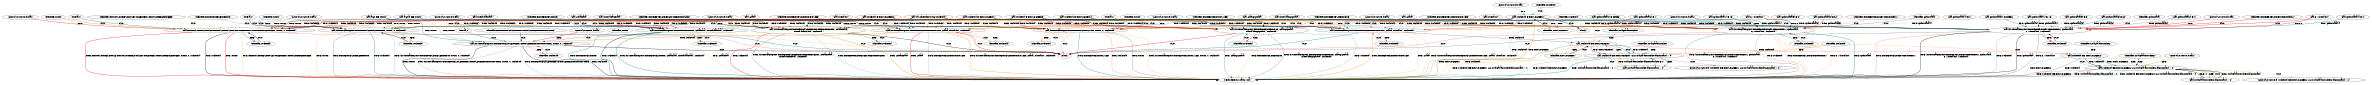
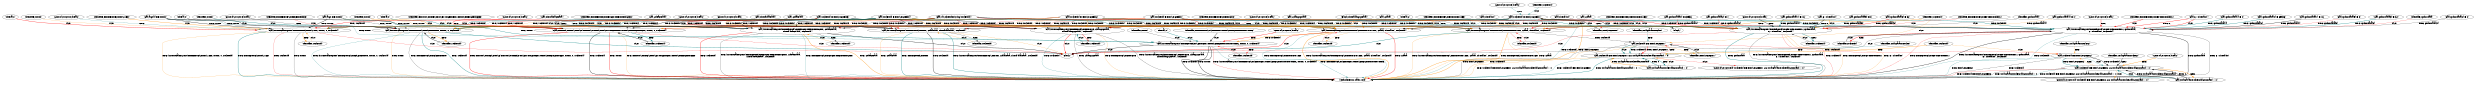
  digraph {
    edge [color=black style=solid]
    n1 [label="(Call,socket_id = RIL_SOCKET_1)"]
    n2 [label="(Call,issueLocalRequest(RIL_REQUEST_RESET_RADIO, NULL, 0, socket_id))"]
    n3 [label="(Call,issueLocalRequest(RIL_REQUEST_RADIO_POWER, &data, sizeof(int), socket_id))"]
    n4 [label="(Call,RIL_UNSOL_RESPONSE(RIL_UNSOL_RESPONSE_VOICE_NETWORK_STATE_CHANGED, NULL, 0, socket_id))"]
    n5 [label="(Call,issueLocalRequest(RIL_REQUEST_OEM_HOOK_RAW, qxdm_data,\n 6 * sizeof(int), socket_id))"]
    n6 [label="(Call,issueLocalRequest(RIL_REQUEST_OEM_HOOK_RAW, qxdm_data,\n 6 * sizeof(int), socket_id))"]
    n7 [label="(Call,issueLocalRequest(RIL_REQUEST_RADIO_POWER, &data, sizeof(int), socket_id))"]
    n8 [label="(Call,issueLocalRequest(RIL_REQUEST_DEACTIVATE_DATA_CALL, &deactData,\n sizeof(deactData), socket_id))"]
    n9 [label="(Call,issueLocalRequest(RIL_REQUEST_DIAL, &dialData, sizeof(dialData), socket_id))"]
    n10 [label="(Call,issueLocalRequest(RIL_REQUEST_ANSWER, NULL, 0, socket_id))"]
    n11 [label="(Call,issueLocalRequest(RIL_REQUEST_HANGUP, &hangupData,\n sizeof(hangupData), socket_id))"]
    n12 [label="(MethodReturn,static void)"]
    n13 [label="(Identifier,RIL_SOCKET_1)"]
    n14 [label="(Block,)"]
    n15 [label="(Identifier,socket_id)"]
    n16 [label="(Block,)"]
    n17 [label="(Call,socket_id == RIL_SOCKET_1)"]
    n18 [label="(Identifier,socket_id)"]
    n19 [label="(Identifier,socket_id)"]
    n20 [label="(Identifier,socket_id)"]
    n21 [label="(Identifier,socket_id)"]
    n22 [label="(Call,issueLocalRequest(RIL_REQUEST_SET_NETWORK_SELECTION_AUTOMATIC, NULL, 0, socket_id))"]
    n23 [label="(Identifier,socket_id)"]
    n24 [label="(Identifier,socket_id)"]
    n25 [label="(Identifier,socket_id)"]
    n26 [label="(Identifier,socket_id)"]
    n27 [label="(Identifier,socket_id)"]
    n28 [label="(Call,socket_id == RIL_SOCKET_1 && s_ril_param_socket.fdCommand > 0)"]
    n29 [label="(Call,socket_id == RIL_SOCKET_2)"]
    n30 [label="(Identifier,RIL_SOCKET_1)"]
    n31 [label="(Call,s_ril_param_socket.fdCommand > 0)"]
    n32 [label="(ControlStructure,if (socket_id == RIL_SOCKET_1 && s_ril_param_socket.fdCommand > 0))"]
    n33 [label="(Call,socket_id == RIL_SOCKET_2 && s_ril_param_socket2.fdCommand > 0)"]
    n34 [label="(ControlStructure,if (socket_id == RIL_SOCKET_2 && s_ril_param_socket2.fdCommand > 0))"]
    n35 [label="(Call,s_ril_param_socket2.fdCommand > 0)"]
    n36 [label="(Identifier,socket_id)"]
    n37 [label="(Call,&data)"]
    n38 [label="(ControlStructure,break;)"]
    n39 [label="(Call,qxdm_data[0] = 65536)"]
    n40 [label="(Call,qxdm_data[0] = 65536)"]
+   n41 [label="(Literal,2)"]
    n42 [label="(Identifier,qxdm_data)"]
    n43 [label="(Call,socket_id = RIL_SOCKET_1)"]
    n44 [label="(Identifier,RIL_REQUEST_RADIO_POWER)"]
    n45 [label="(Call,sizeof(int))"]
    n46 [label="(Identifier,NULL)"]
    n47 [label="(Call,qxdm_data[1] = 16)"]
    n48 [label="(Call,&hangupData)"]
    n49 [label="(ControlStructure,break;)"]
    n50 [label="(Call,qxdm_data[4] = 0)"]
-   n51 [label="(Call,sizeof(hangupData))"]
+   n51 [label="(Block,sizeof(hangupData))"]
    n52 [label="(Call,sizeof(deactData))"]
    n53 [label="(Identifier,NULL)"]
    n54 [label="(Call,rilSocketIdToString(socket_id))"]
    n55 [label="(Identifier,NULL)"]
    n56 [label="(Identifier,s_ril_param_socket)"]
    n57 [label="(Call,sizeof(int))"]
    n58 [label="(Literal,0)"]
    n59 [label="(Call,qxdm_data[5] = 8)"]
    n60 [label="(Call,qxdm_data[3] = 32)"]
    n61 [label="(Call,args == NULL)"]
    n62 [label="(Literal,0)"]
    n63 [label="(Call,qxdm_data[2] = 1)"]
    n64 [label="(Identifier,RIL_REQUEST_HANGUP)"]
    n65 [label="(ControlStructure,break;)"]
    n66 [label="(Call,sizeof(dialData))"]
    n67 [label="(Identifier,qxdm_data)"]
    n68 [label="(ControlStructure,break;)"]
    n69 [label="(Call,qxdm_data[2] = 0)"]
    n70 [label="(ControlStructure,break;)"]
    n71 [label="(Identifier,RIL_REQUEST_DEACTIVATE_DATA_CALL)"]
    n72 [label="(Literal,0)"]
    n73 [label="(Call,qxdm_data[1] = 16)"]
    n74 [label="(Identifier,RIL_UNSOL_RESPONSE_VOICE_NETWORK_STATE_CHANGED)"]
    n75 [label="(Identifier,NULL)"]
    n76 [label="(Call,&data)"]
    n77 [label="(Identifier,RIL_REQUEST_SET_NETWORK_SELECTION_AUTOMATIC)"]
    n78 [label="(ControlStructure,break;)"]
    n79 [label="(Identifier,s_ril_param_socket2)"]
    n80 [label="(ControlStructure,break;)"]
    n81 [label="(Identifier,socket_id)"]
    n82 [label="(Identifier,RIL_REQUEST_ANSWER)"]
    n83 [label="(Identifier,RIL_REQUEST_RADIO_POWER)"]
    n84 [label="(Call,socket_id = RIL_SOCKET_2)"]
-   n85 [label="(Identifier,RIL_REQUEST_DIAL)"]
    n86 [label="(Identifier,RIL_REQUEST_OEM_HOOK_RAW)"]
+   n87 [label="(Call,&deactData)"]
    n88 [label="(Call,&dialData)"]
    n89 [label="(Call,args[i] == NULL)"]
    n90 [label="(Call,6 * sizeof(int))"]
    n91 [label="(ControlStructure,break;)"]
    n92 [label="(ControlStructure,break;)"]
    n93 [label="(Identifier,socket_id)"]
    n94 [label="(Call,6 * sizeof(int))"]
    n95 [label="(Call,qxdm_data[4] = 0)"]
    n96 [label="(ControlStructure,break;)"]
    n97 [label="(Call,socket_id = RIL_SOCKET_3)"]
    n98 [label="(Identifier,s_ril_param_socket2)"]
    n99 [label="(Literal,0)"]
    n100 [label="(Call,qxdm_data[5] = 8)"]
    n101 [label="(Call,qxdm_data[3] = 32)"]
    n102 [label="(Identifier,RIL_REQUEST_OEM_HOOK_RAW)"]
    n103 [label="(Call,socket_id = RIL_SOCKET_4)"]
    n104 [label="(ControlStructure,break;)"]
-   n105 [label="(Identifier,RIL_DIAL_RESET_RADIO)"]
+   n105 [label="(Identifier,RIL_REQUEST_RESET_RADIO)"]
    n106 [label="(Identifier,s_ril_param_socket)"]
    n107 [label="(Identifier,socket_id)"]
    n1 -> n2 [label="DDG: socket_id" style=bold]
    n1 -> n3 [color=red label="DDG: socket_id" style=bold]
    n1 -> n4 [color=darkorange label="DDG: socket_id"]
    n1 -> n5 [color=darkorange label="DDG: socket_id"]
    n1 -> n6 [color=teal label="DDG: socket_id" style=bold]
    n1 -> n7 [color=red label="DDG: socket_id"]
    n1 -> n8 [label="DDG: socket_id"]
    n1 -> n9 [color=teal label="DDG: socket_id"]
    n1 -> n10 [label="DDG: socket_id"]
    n1 -> n11 [color=teal label="DDG: socket_id"]
    n1 -> n12 [color=teal label="DDG: socket_id"]
    n1 -> n12 [color=darkorange label="DDG: RIL_SOCKET_1" style=bold]
    n1 -> n13 [color=red label="CFG: "]
    n1 -> n14 [label="AST: " style=bold]
    n2 -> n12 [color=teal label="DDG: issueLocalRequest(RIL_REQUEST_RESET_RADIO, NULL, 0, socket_id)"]
    n2 -> n12 [color=darkorange label="DDG: NULL"]
    n2 -> n12 [label="DDG: RIL_REQUEST_RESET_RADIO"]
    n2 -> n12 [color=teal label="DDG: socket_id" style=bold]
    n2 -> n15 [color=darkorange label="CFG: " style=bold]
    n2 -> n16 [color=teal label="AST: " style=bold]
    n3 -> n12 [color=darkorange label="DDG: issueLocalRequest(RIL_REQUEST_RADIO_POWER, &data, sizeof(int), socket_id)"]
    n3 -> n12 [color=darkorange label="DDG: RIL_REQUEST_RADIO_POWER" style=bold]
    n3 -> n12 [color=darkorange label="DDG: &data"]
    n3 -> n16 [color=teal label="AST: " style=bold]
    n3 -> n17 [label="DDG: socket_id"]
    n3 -> n18 [color=red label="CFG: "]
    n4 -> n12 [color=red label="DDG: RIL_UNSOL_RESPONSE(RIL_UNSOL_RESPONSE_VOICE_NETWORK_STATE_CHANGED, NULL, 0, socket_id)" style=bold]
    n4 -> n12 [label="DDG: socket_id" style=bold]
    n4 -> n12 [color=red label="DDG: NULL" style=bold]
    n4 -> n12 [color=darkorange label="DDG: RIL_UNSOL_RESPONSE_VOICE_NETWORK_STATE_CHANGED"]
    n4 -> n16 [color=red label="AST: "]
    n4 -> n19 [color=teal label="CFG: " style=bold]
    n5 -> n12 [color=red label="DDG: socket_id"]
    n5 -> n12 [color=darkorange label="DDG: RIL_REQUEST_OEM_HOOK_RAW"]
    n5 -> n12 [color=darkorange label="DDG: 6 * sizeof(int)"]
    n5 -> n12 [color=teal label="DDG: qxdm_data" style=bold]
    n5 -> n12 [label="DDG: issueLocalRequest(RIL_REQUEST_OEM_HOOK_RAW, qxdm_data,\n 6 * sizeof(int), socket_id)"]
    n5 -> n16 [color=red label="AST: "]
    n5 -> n20 [color=teal label="CFG: " style=bold]
    n6 -> n12 [color=red label="DDG: RIL_REQUEST_OEM_HOOK_RAW"]
    n6 -> n12 [label="DDG: issueLocalRequest(RIL_REQUEST_OEM_HOOK_RAW, qxdm_data,\n 6 * sizeof(int), socket_id)" style=bold]
    n6 -> n12 [color=teal label="DDG: socket_id"]
    n6 -> n12 [label="DDG: qxdm_data" style=bold]
    n6 -> n12 [label="DDG: 6 * sizeof(int)"]
    n6 -> n16 [label="AST: "]
    n6 -> n21 [color=red label="CFG: " style=bold]
    n7 -> n12 [color=teal label="DDG: RIL_REQUEST_RADIO_POWER"]
    n7 -> n12 [color=darkorange label="DDG: issueLocalRequest(RIL_REQUEST_RADIO_POWER, &data, sizeof(int), socket_id)" style=bold]
    n7 -> n12 [color=red label="DDG: &data" style=bold]
    n7 -> n16 [color=red label="AST: " style=bold]
    n7 -> n22 [color=darkorange label="DDG: socket_id" style=bold]
    n7 -> n23 [color=darkorange label="CFG: "]
    n8 -> n12 [color=red label="DDG: socket_id" style=bold]
    n8 -> n12 [label="DDG: issueLocalRequest(RIL_REQUEST_DEACTIVATE_DATA_CALL, &deactData,\n sizeof(deactData), socket_id)"]
    n8 -> n12 [color=teal label="DDG: RIL_REQUEST_DEACTIVATE_DATA_CALL"]
    n8 -> n12 [color=darkorange label="DDG: &deactData" style=bold]
    n8 -> n16 [label="AST: " style=bold]
    n8 -> n24 [label="CFG: "]
    n9 -> n12 [color=darkorange label="DDG: &dialData"]
    n9 -> n12 [color=teal label="DDG: RIL_REQUEST_DIAL" style=bold]
    n9 -> n12 [label="DDG: socket_id" style=bold]
    n9 -> n12 [color=teal label="DDG: issueLocalRequest(RIL_REQUEST_DIAL, &dialData, sizeof(dialData), socket_id)" style=bold]
    n9 -> n16 [color=darkorange label="AST: "]
    n9 -> n25 [label="CFG: "]
    n10 -> n12 [color=darkorange label="DDG: issueLocalRequest(RIL_REQUEST_ANSWER, NULL, 0, socket_id)"]
    n10 -> n12 [color=teal label="DDG: RIL_REQUEST_ANSWER" style=bold]
    n10 -> n12 [color=red label="DDG: socket_id"]
    n10 -> n12 [label="DDG: NULL"]
    n10 -> n16 [color=red label="AST: "]
    n10 -> n26 [color=darkorange label="CFG: " style=bold]
    n11 -> n12 [color=teal label="DDG: socket_id"]
    n11 -> n12 [label="DDG: &hangupData"]
    n11 -> n12 [color=darkorange label="DDG: RIL_REQUEST_HANGUP"]
    n11 -> n12 [label="DDG: issueLocalRequest(RIL_REQUEST_HANGUP, &hangupData,\n sizeof(hangupData), socket_id)"]
    n11 -> n16 [color=red label="AST: " style=bold]
    n11 -> n27 [color=red label="CFG: " style=bold]
    n13 -> n1 [label="AST: " style=bold]
    n15 -> n2 [label="AST: " style=bold]
    n17 -> n12 [label="DDG: RIL_SOCKET_1"]
    n17 -> n12 [color=darkorange label="DDG: socket_id"]
    n17 -> n28 [color=teal label="AST: " style=bold]
    n17 -> n28 [color=teal label="DDG: socket_id" style=bold]
    n17 -> n28 [color=red label="DDG: RIL_SOCKET_1" style=bold]
    n17 -> n29 [color=red label="DDG: socket_id"]
    n17 -> n30 [color=darkorange label="CFG: "]
    n18 -> n3 [color=red label="AST: "]
    n19 -> n4 [label="AST: " style=bold]
    n20 -> n5 [label="AST: "]
    n21 -> n6 [label="AST: " style=bold]
    n22 -> n12 [label="DDG: NULL" style=bold]
    n22 -> n12 [color=red label="DDG: issueLocalRequest(RIL_REQUEST_SET_NETWORK_SELECTION_AUTOMATIC, NULL, 0, socket_id)"]
    n22 -> n12 [color=teal label="DDG: RIL_REQUEST_SET_NETWORK_SELECTION_AUTOMATIC"]
    n22 -> n12 [label="DDG: socket_id" style=bold]
    n22 -> n16 [label="AST: " style=bold]
    n22 -> n36 [color=red label="CFG: "]
    n23 -> n7 [color=red label="AST: "]
    n24 -> n8 [color=darkorange label="AST: "]
    n25 -> n9 [color=darkorange label="AST: "]
    n26 -> n10 [color=darkorange label="AST: "]
    n27 -> n11 [color=teal label="AST: " style=bold]
    n28 -> n12 [color=darkorange label="DDG: socket_id == RIL_SOCKET_1 && s_ril_param_socket.fdCommand > 0"]
    n28 -> n12 [color=teal label="DDG: socket_id == RIL_SOCKET_1"]
    n28 -> n12 [color=teal label="DDG: s_ril_param_socket.fdCommand > 0" style=bold]
    n28 -> n17 [color=red label="CFG: "]
    n28 -> n31 [color=teal label="CFG: " style=bold]
    n28 -> n32 [color=red label="AST: "]
    n29 -> n12 [color=teal label="DDG: RIL_SOCKET_2"]
    n29 -> n12 [label="DDG: socket_id"]
    n29 -> n33 [color=teal label="AST: "]
    n29 -> n33 [label="DDG: socket_id" style=bold]
    n29 -> n33 [color=teal label="DDG: RIL_SOCKET_2" style=bold]
    n30 -> n17 [label="AST: " style=bold]
    n31 -> n28 [color=darkorange label="AST: "]
    n31 -> n28 [color=darkorange label="DDG: s_ril_param_socket.fdCommand" style=bold]
    n31 -> n28 [color=teal label="DDG: 0" style=bold]
    n33 -> n12 [color=red label="DDG: socket_id == RIL_SOCKET_2"]
    n33 -> n12 [label="DDG: s_ril_param_socket2.fdCommand > 0"]
    n33 -> n12 [color=teal label="DDG: socket_id == RIL_SOCKET_2 && s_ril_param_socket2.fdCommand > 0"]
    n33 -> n29 [color=darkorange label="CFG: "]
    n33 -> n34 [color=darkorange label="AST: "]
    n33 -> n35 [color=darkorange label="CFG: " style=bold]
    n35 -> n33 [color=teal label="AST: " style=bold]
    n35 -> n33 [label="DDG: s_ril_param_socket2.fdCommand" style=bold]
    n35 -> n33 [label="DDG: 0" style=bold]
    n36 -> n22 [color=red label="AST: "]
    n37 -> n7 [color=darkorange label="AST: " style=bold]
    n38 -> n9 [color=teal label="CFG: "]
    n39 -> n6 [color=teal label="DDG: qxdm_data[0]" style=bold]
    n40 -> n5 [color=red label="DDG: qxdm_data[0]" style=bold]
+   n41 -> n7 [label="CFG: "]
    n42 -> n5 [label="AST: "]
    n43 -> n2 [color=darkorange label="DDG: socket_id"]
    n43 -> n3 [label="DDG: socket_id"]
    n43 -> n4 [color=darkorange label="DDG: socket_id"]
    n43 -> n5 [color=teal label="DDG: socket_id" style=bold]
    n43 -> n6 [color=teal label="DDG: socket_id" style=bold]
    n43 -> n7 [color=darkorange label="DDG: socket_id" style=bold]
    n43 -> n8 [color=red label="DDG: socket_id"]
    n43 -> n9 [color=red label="DDG: socket_id"]
    n43 -> n10 [color=red label="DDG: socket_id"]
    n43 -> n11 [color=red label="DDG: socket_id" style=bold]
    n44 -> n7 [color=teal label="AST: "]
    n45 -> n7 [label="AST: "]
    n46 -> n10 [color=darkorange label="AST: "]
    n47 -> n6 [label="DDG: qxdm_data[1]" style=bold]
    n48 -> n11 [color=teal label="AST: "]
    n49 -> n10 [color=teal label="CFG: "]
    n50 -> n5 [color=darkorange label="DDG: qxdm_data[4]"]
    n51 -> n11 [color=darkorange label="AST: " style=bold]
    n52 -> n8 [color=red label="AST: "]
    n53 -> n22 [label="AST: "]
    n54 -> n2 [color=teal label="DDG: socket_id" style=bold]
    n54 -> n3 [label="DDG: socket_id" style=bold]
    n54 -> n4 [label="DDG: socket_id" style=bold]
    n54 -> n5 [color=red label="DDG: socket_id"]
    n54 -> n6 [color=red label="DDG: socket_id" style=bold]
    n54 -> n7 [color=teal label="DDG: socket_id" style=bold]
    n54 -> n8 [label="DDG: socket_id" style=bold]
    n54 -> n9 [color=red label="DDG: socket_id" style=bold]
    n54 -> n10 [color=darkorange label="DDG: socket_id" style=bold]
    n54 -> n11 [color=red label="DDG: socket_id" style=bold]
    n55 -> n4 [color=darkorange label="AST: " style=bold]
    n56 -> n17 [color=teal label="CFG: "]
    n57 -> n3 [color=red label="AST: "]
    n58 -> n4 [color=teal label="AST: " style=bold]
    n59 -> n6 [color=red label="DDG: qxdm_data[5]"]
    n60 -> n6 [color=teal label="DDG: qxdm_data[3]" style=bold]
    n61 -> n2 [label="DDG: NULL"]
    n61 -> n4 [color=darkorange label="DDG: NULL"]
    n61 -> n10 [label="DDG: NULL" style=bold]
    n61 -> n22 [color=teal label="DDG: NULL" style=bold]
    n62 -> n22 [color=teal label="AST: " style=bold]
    n63 -> n5 [color=red label="DDG: qxdm_data[2]" style=bold]
    n64 -> n11 [label="AST: "]
    n65 -> n5 [label="CFG: " style=bold]
    n66 -> n9 [label="AST: "]
    n67 -> n6 [color=red label="AST: "]
    n68 -> n1 [color=teal label="CFG: "]
    n69 -> n6 [label="DDG: qxdm_data[2]"]
    n70 -> n6 [color=red label="CFG: " style=bold]
    n71 -> n8 [color=teal label="AST: "]
    n72 -> n2 [label="AST: " style=bold]
    n73 -> n5 [color=teal label="DDG: qxdm_data[1]" style=bold]
    n74 -> n4 [color=darkorange label="AST: "]
    n75 -> n2 [color=teal label="AST: " style=bold]
    n76 -> n3 [color=teal label="AST: " style=bold]
    n77 -> n22 [label="AST: " style=bold]
    n78 -> n11 [color=red label="CFG: "]
    n79 -> n33 [label="CFG: " style=bold]
    n80 -> n2 [label="CFG: "]
    n81 -> n3 [color=darkorange label="CFG: " style=bold]
    n81 -> n17 [color=darkorange label="AST: "]
    n82 -> n10 [color=darkorange label="AST: " style=bold]
    n83 -> n3 [color=red label="AST: "]
    n84 -> n2 [color=darkorange label="DDG: socket_id"]
    n84 -> n3 [color=teal label="DDG: socket_id"]
    n84 -> n4 [color=red label="DDG: socket_id"]
    n84 -> n5 [color=darkorange label="DDG: socket_id" style=bold]
    n84 -> n6 [label="DDG: socket_id"]
    n84 -> n7 [label="DDG: socket_id"]
    n84 -> n8 [label="DDG: socket_id"]
    n84 -> n9 [label="DDG: socket_id"]
    n84 -> n10 [color=darkorange label="DDG: socket_id"]
    n84 -> n11 [color=darkorange label="DDG: socket_id" style=bold]
-   n85 -> n9 [color=teal label="AST: " style=bold]
    n86 -> n6 [color=red label="AST: " style=bold]
+   n87 -> n8 [label="AST: " style=bold]
    n88 -> n9 [label="AST: " style=bold]
    n89 -> n2 [label="DDG: NULL"]
    n89 -> n4 [label="DDG: NULL" style=bold]
    n89 -> n10 [label="DDG: NULL" style=bold]
    n89 -> n22 [color=teal label="DDG: NULL"]
    n90 -> n5 [color=darkorange label="AST: " style=bold]
    n90 -> n5 [label="DDG: 6" style=bold]
    n91 -> n4 [color=red label="CFG: " style=bold]
    n92 -> n22 [color=red label="CFG: " style=bold]
    n93 -> n1 [color=teal label="AST: "]
    n94 -> n6 [color=red label="AST: " style=bold]
    n94 -> n6 [color=red label="DDG: 6" style=bold]
    n95 -> n6 [color=teal label="DDG: qxdm_data[4]" style=bold]
    n96 -> n8 [label="CFG: " style=bold]
    n97 -> n2 [color=teal label="DDG: socket_id"]
    n97 -> n3 [label="DDG: socket_id"]
    n97 -> n4 [color=red label="DDG: socket_id" style=bold]
    n97 -> n5 [label="DDG: socket_id" style=bold]
    n97 -> n6 [color=teal label="DDG: socket_id"]
    n97 -> n7 [color=darkorange label="DDG: socket_id" style=bold]
    n97 -> n8 [color=teal label="DDG: socket_id"]
    n97 -> n9 [color=red label="DDG: socket_id" style=bold]
    n97 -> n10 [color=red label="DDG: socket_id" style=bold]
    n97 -> n11 [label="DDG: socket_id" style=bold]
    n98 -> n29 [color=darkorange label="CFG: "]
    n99 -> n10 [color=red label="AST: " style=bold]
    n100 -> n5 [color=teal label="DDG: qxdm_data[5]"]
    n101 -> n5 [color=red label="DDG: qxdm_data[3]" style=bold]
    n102 -> n5 [color=red label="AST: "]
    n103 -> n2 [color=darkorange label="DDG: socket_id"]
    n103 -> n3 [color=darkorange label="DDG: socket_id" style=bold]
    n103 -> n4 [label="DDG: socket_id"]
    n103 -> n5 [color=darkorange label="DDG: socket_id"]
    n103 -> n6 [color=teal label="DDG: socket_id" style=bold]
    n103 -> n7 [color=darkorange label="DDG: socket_id" style=bold]
    n103 -> n8 [label="DDG: socket_id" style=bold]
    n103 -> n9 [color=teal label="DDG: socket_id" style=bold]
    n103 -> n10 [color=teal label="DDG: socket_id" style=bold]
    n103 -> n11 [label="DDG: socket_id" style=bold]
    n104 -> n33 [color=darkorange label="CFG: " style=bold]
    n105 -> n2 [color=red label="AST: "]
    n106 -> n28 [color=teal label="CFG: "]
    n107 -> n28 [color=darkorange label="CFG: " style=bold]
    n107 -> n29 [color=darkorange label="AST: "]
  }
